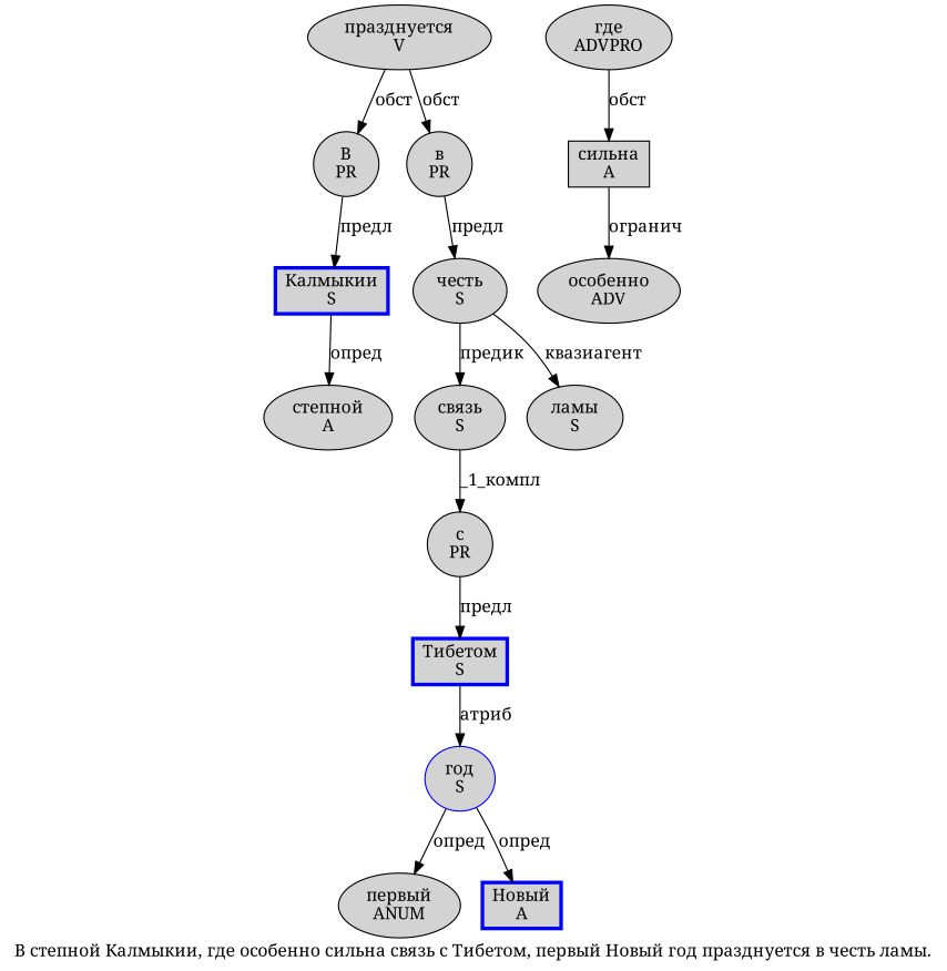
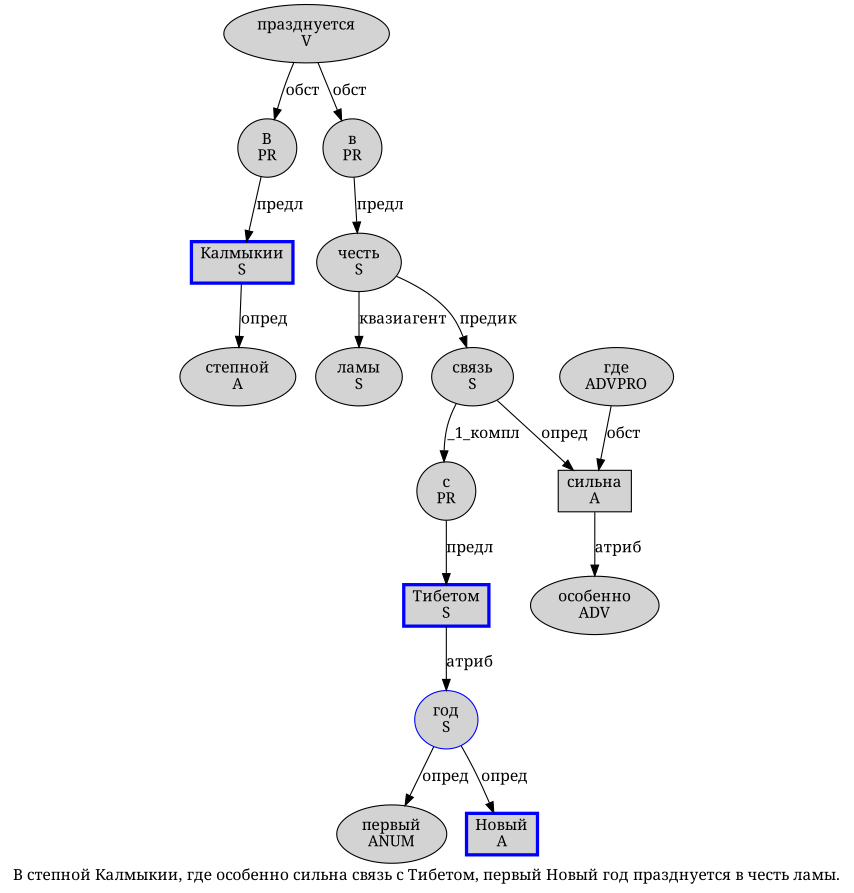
  digraph {
    fontname="Noto Serif"
    label="В степной Калмыкии, где особенно сильна связь с Тибетом, первый Новый год празднуется в честь ламы."
    node [fillcolor=lightgray fontname="Noto Serif" penwidth=1 shape=ellipse style=filled]
    edge [fontname="Noto Serif"]
    n1 [label="В\nPR"]
    n2 [color=blue label="Калмыкии\nS" penwidth=3 shape=box]
    n3 [label="степной\nA"]
    n4 [label="где\nADVPRO"]
    n5 [label="сильна\nA" shape=box]
    n6 [label="особенно\nADV"]
    n7 [label="связь\nS"]
    n8 [label="с\nPR"]
    n9 [color=blue label="Тибетом\nS" penwidth=3 shape=box]
    n10 [color=blue label="год\nS"]
    n11 [label="первый\nANUM"]
    n12 [color=blue label="Новый\nA" penwidth=3 shape=box]
    n13 [label="празднуется\nV"]
    n14 [label="в\nPR"]
    n15 [label="честь\nS"]
    n16 [label="ламы\nS"]
    n1 -> n2 [label="предл"]
    n2 -> n3 [label="опред"]
    n4 -> n5 [label="обст"]
-   n5 -> n6 [label="огранич"]
+   n5 -> n6 [label="атриб"]
+   n7 -> n5 [label="опред"]
    n7 -> n8 [label="_1_компл"]
    n8 -> n9 [label="предл"]
    n9 -> n10 [label="атриб"]
    n10 -> n11 [label="опред"]
    n10 -> n12 [label="опред"]
    n13 -> n1 [label="обст"]
    n13 -> n14 [label="обст"]
    n14 -> n15 [label="предл"]
    n15 -> n7 [label="предик"]
    n15 -> n16 [label="квазиагент"]
  }
